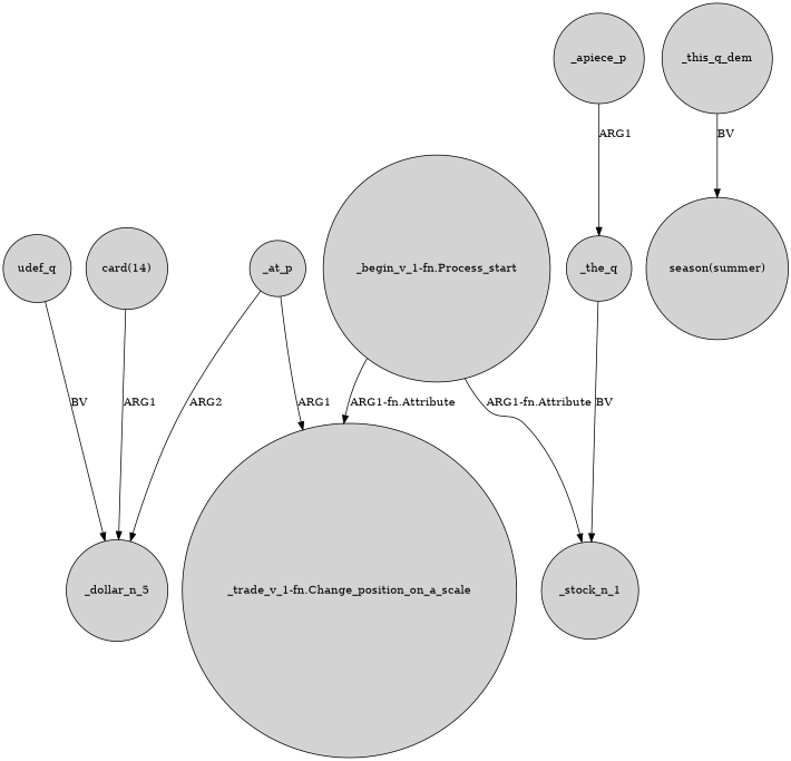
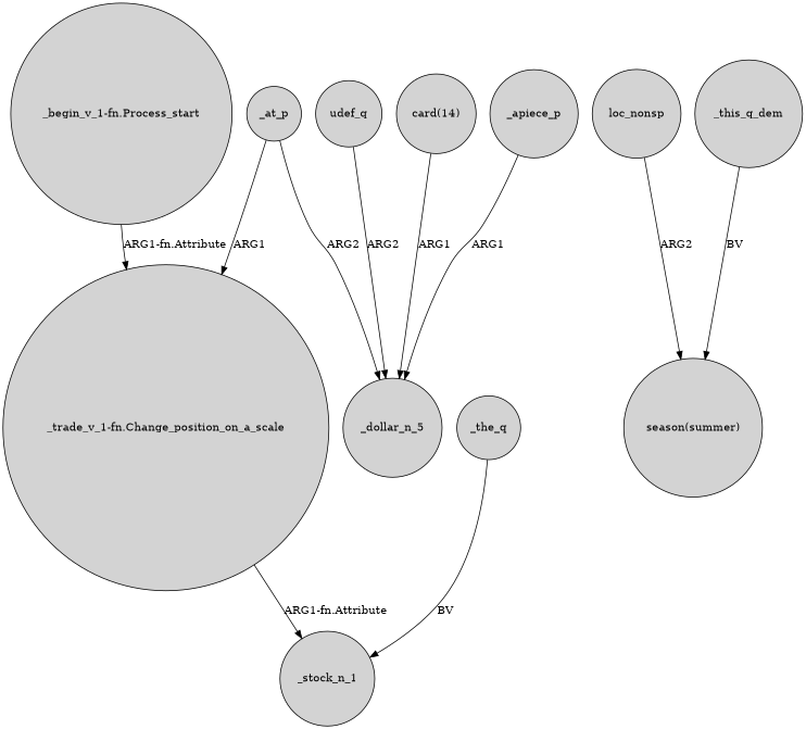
  digraph {
    node [shape=circle style=filled]
    n1 [label=_dollar_n_5]
    _apiece_p
+   loc_nonsp
    "season(summer)"
    "_trade_v_1-fn.Change_position_on_a_scale"
    _stock_n_1
    _at_p
    _this_q_dem
    udef_q
    "_begin_v_1-fn.Process_start"
    "card(14)"
    _the_q
-   _apiece_p -> _the_q [label=ARG1]
-   "_begin_v_1-fn.Process_start" -> _stock_n_1 [label="ARG1-fn.Attribute"]
+   _apiece_p -> n1 [label=ARG1]
+   loc_nonsp -> "season(summer)" [label=ARG2]
+   "_trade_v_1-fn.Change_position_on_a_scale" -> _stock_n_1 [label="ARG1-fn.Attribute"]
    _at_p -> n1 [label=ARG2]
    _at_p -> "_trade_v_1-fn.Change_position_on_a_scale" [label=ARG1]
    _this_q_dem -> "season(summer)" [label=BV]
-   udef_q -> n1 [label=BV]
+   udef_q -> n1 [label=ARG2]
    "_begin_v_1-fn.Process_start" -> "_trade_v_1-fn.Change_position_on_a_scale" [label="ARG1-fn.Attribute"]
    "card(14)" -> n1 [label=ARG1]
    _the_q -> _stock_n_1 [label=BV]
  }
